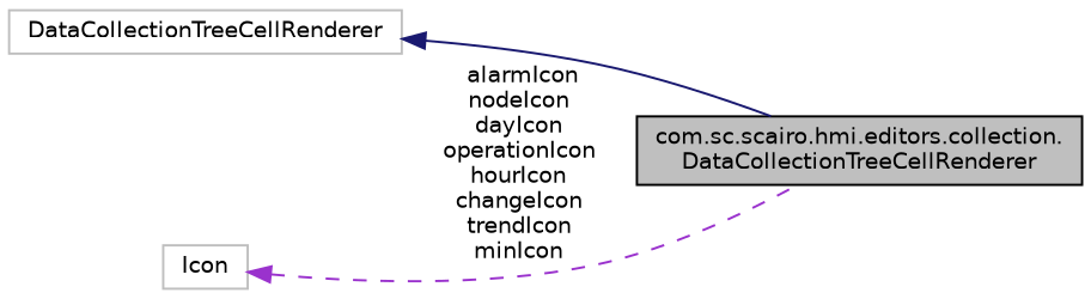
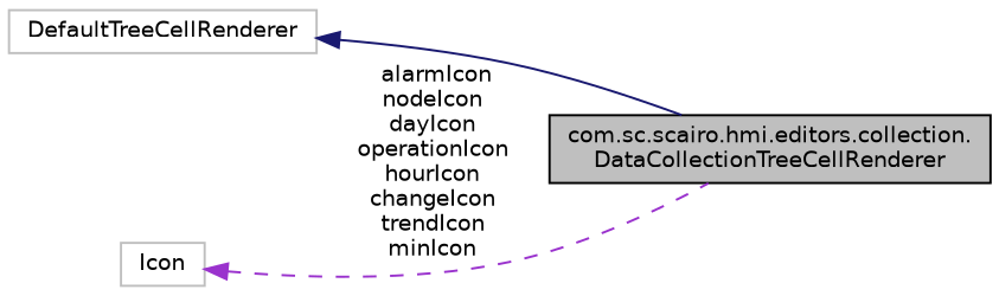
  digraph {
    rankdir=LR
    node [color=grey75 fillcolor=white fontname=Helvetica fontsize=10 shape=record style=filled]
    edge [dir=back fontname=Helvetica fontsize=10 labelfontname=Helvetica labelfontsize=10]
    n1 [color=black fillcolor=grey75 fontcolor=black height=0.2 label="com.sc.scairo.hmi.editors.collection.\lDataCollectionTreeCellRenderer" width=0.4]
-   n2 [height=0.2 label=DataCollectionTreeCellRenderer width=0.4]
+   n2 [height=0.2 label=DefaultTreeCellRenderer width=0.4]
    n3 [height=0.2 label=Icon width=0.4]
    n2 -> n1 [color=midnightblue style=solid]
    n3 -> n1 [color=darkorchid3 label=" alarmIcon\nnodeIcon\ndayIcon\noperationIcon\nhourIcon\nchangeIcon\ntrendIcon\nminIcon" style=dashed]
  }
